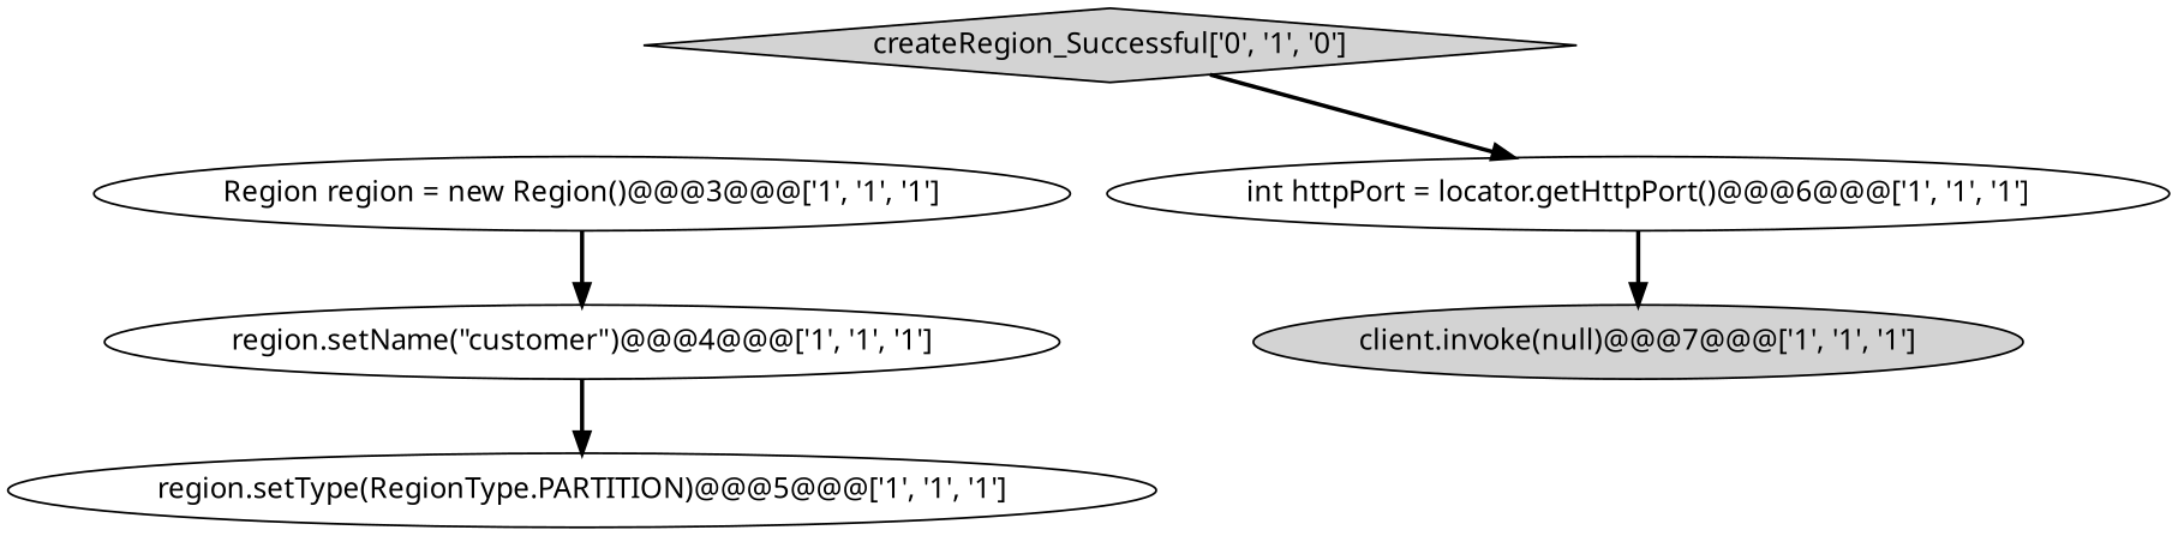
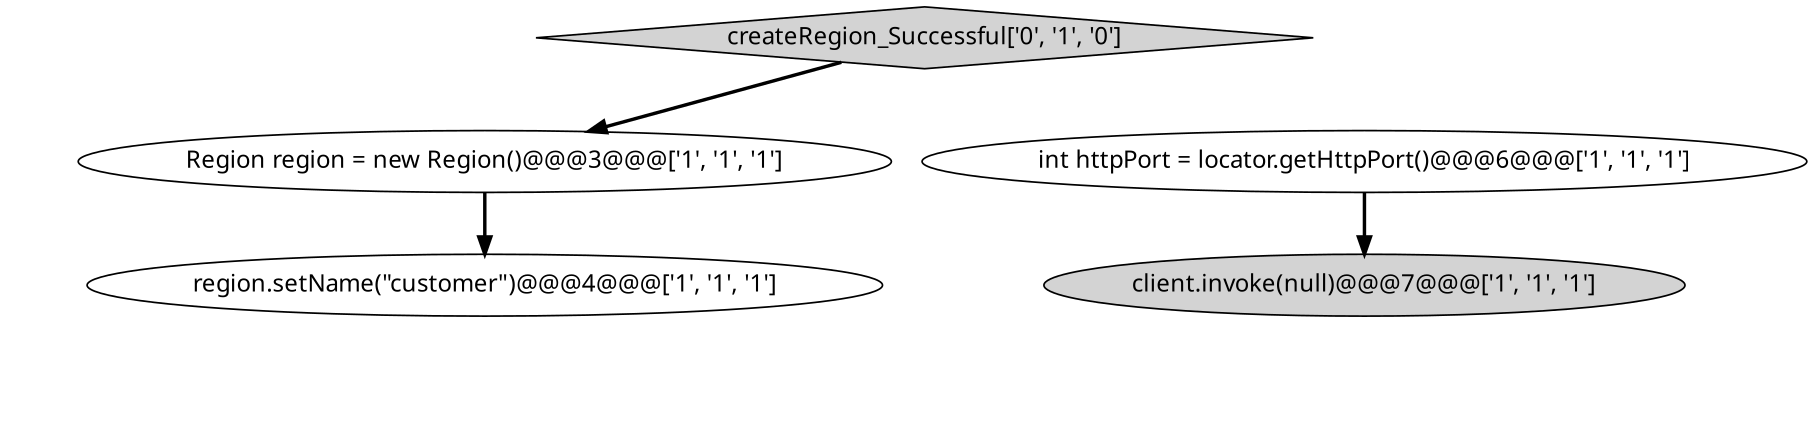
  digraph {
    fontname="Noto Sans"
    node [fillcolor=white fontname="Noto Sans" shape=ellipse style=filled]
    edge [fontname="Noto Sans" style=bold]
    n1 [fillcolor=lightgray label="createRegion_Successful['0', '1', '0']" shape=diamond]
    n2 [label="Region region = new Region()@@@3@@@['1', '1', '1']"]
    n3 [label="region.setName(\"customer\")@@@4@@@['1', '1', '1']"]
-   n4 [label="region.setType(RegionType.PARTITION)@@@5@@@['1', '1', '1']"]
    n5 [fillcolor=lightgray label="client.invoke(null)@@@7@@@['1', '1', '1']"]
    n6 [label="int httpPort = locator.getHttpPort()@@@6@@@['1', '1', '1']"]
-   n1 -> n6
+   n1 -> n2
    n2 -> n3
-   n3 -> n4
    n6 -> n5
  }
